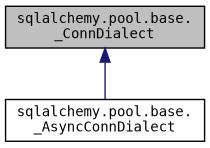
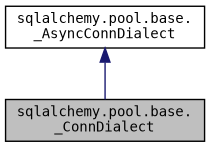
  digraph {
    fontname="DejaVu Sans Mono"
    node [color=black fontname="DejaVu Sans Mono" fontsize=10 shape=record style=filled]
    n1 [fillcolor=grey75 fontcolor=black height=0.2 label="sqlalchemy.pool.base.\l_ConnDialect" width=0.4]
    n2 [fillcolor=white height=0.2 label="sqlalchemy.pool.base.\l_AsyncConnDialect" width=0.4]
-   n1 -> n2 [color=midnightblue dir=back fontname="DejaVu Sans Mono" fontsize=10 labelfontname=Helvetica labelfontsize=10 style=solid]
+   n2 -> n1 [color=midnightblue dir=back fontname="DejaVu Sans Mono" fontsize=10 labelfontname=Helvetica labelfontsize=10 style=solid]
  }
